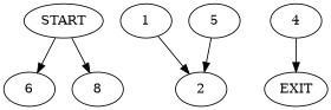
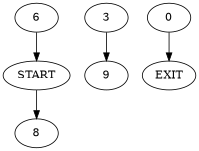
  digraph {
    n1 [label=START]
    6
    8
-   1
-   2
+   1 [label=3]
+   2 [label=9]
    n6 [label=EXIT]
-   4
-   5
-   n1 -> 6
+   4 [label=0]
+   6 -> n1
    n1 -> 8
    1 -> 2
    4 -> n6
-   5 -> 2
  }
